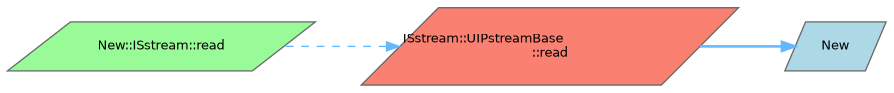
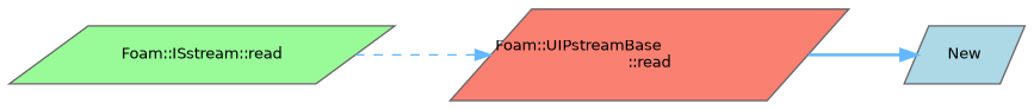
  digraph {
    rankdir=RL
    node [color=grey40 fontname=Helvetica fontsize=10 shape=parallelogram style=filled]
    edge [color=steelblue1 dir=back fontname=Helvetica fontsize=10 labelfontname=Helvetica labelfontsize=10]
    n1 [color=gray40 fillcolor=lightblue fontcolor=black height=0.2 label=New width=0.4]
-   n2 [fillcolor=salmon height=0.2 label="ISstream::UIPstreamBase\l::read" width=0.4]
-   n3 [fillcolor=palegreen height=0.2 label="New::ISstream::read" width=0.4]
+   n2 [fillcolor=salmon height=0.2 label="Foam::UIPstreamBase\l::read" width=0.4]
+   n3 [fillcolor=palegreen height=0.2 label="Foam::ISstream::read" width=0.4]
    n1 -> n2 [style=bold]
    n2 -> n3 [style=dashed]
  }
